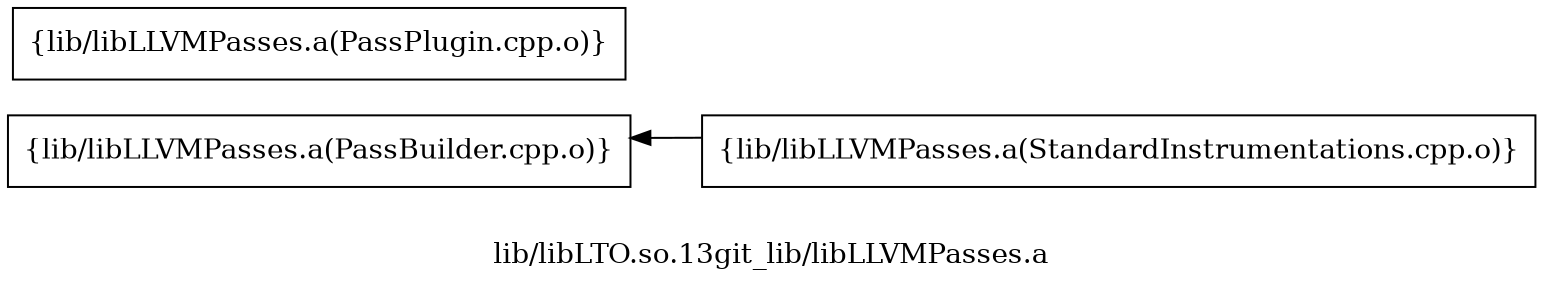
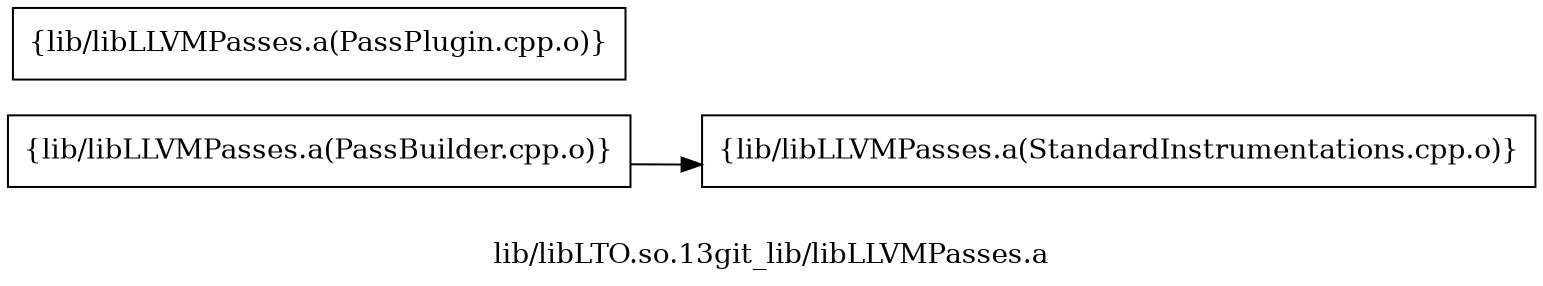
  digraph {
    label="lib/libLTO.so.13git_lib/libLLVMPasses.a"
    rankdir=LR
    node [group=0 shape=box]
    n1 [label="{lib/libLLVMPasses.a(PassBuilder.cpp.o)}"]
    n2 [label="{lib/libLLVMPasses.a(PassPlugin.cpp.o)}"]
    n3 [label="{lib/libLLVMPasses.a(StandardInstrumentations.cpp.o)}"]
-   n3 -> n1
+   n1 -> n3
  }
